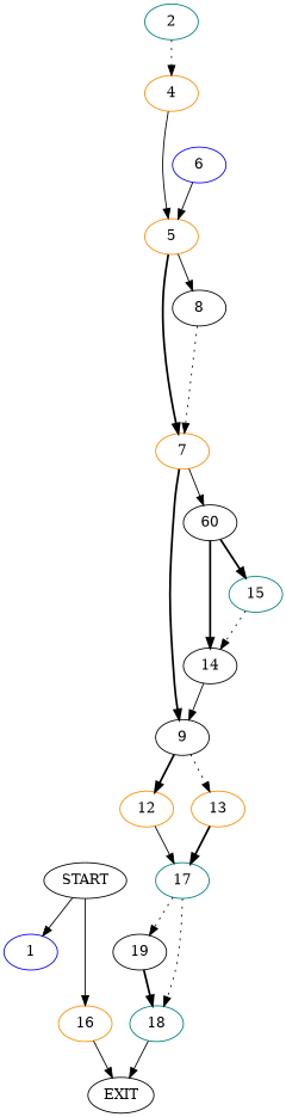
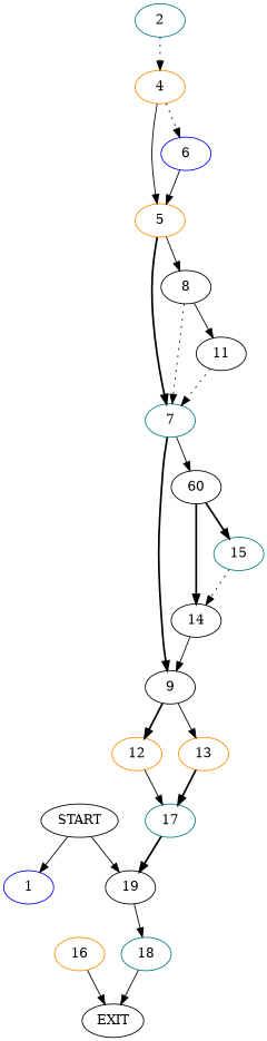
  digraph {
    node [color=black]
    edge [style=solid]
    n1 [label=START]
    1 [color=blue]
    16 [color=darkorange]
    n4 [label=EXIT]
    2 [color=teal]
    4 [color=darkorange]
    5 [color=darkorange]
    6 [color=blue]
-   7 [color=darkorange]
+   7 [color=teal]
    8
    9
    n12 [label=60]
+   11
    12 [color=darkorange]
    13 [color=darkorange]
    14
    15 [color=teal]
    17 [color=teal]
    18 [color=teal]
    19
    n1 -> 1
-   n1 -> 16
+   n1 -> 19
    16 -> n4
    2 -> 4 [style=dotted]
    4 -> 5
+   4 -> 6 [style=dotted]
    5 -> 7 [style=bold]
    5 -> 8
    6 -> 5
    7 -> 9 [style=bold]
    7 -> n12
    8 -> 7 [style=dotted]
+   8 -> 11
    9 -> 12 [style=bold]
-   9 -> 13 [style=dotted]
+   9 -> 13
    n12 -> 14 [style=bold]
    n12 -> 15 [style=bold]
+   11 -> 7 [style=dotted]
    12 -> 17
    13 -> 17 [style=bold]
    14 -> 9
    15 -> 14 [style=dotted]
-   17 -> 18 [style=dotted]
-   17 -> 19 [style=dotted]
+   17 -> 19 [style=bold]
    18 -> n4
-   19 -> 18 [style=bold]
+   19 -> 18
  }
